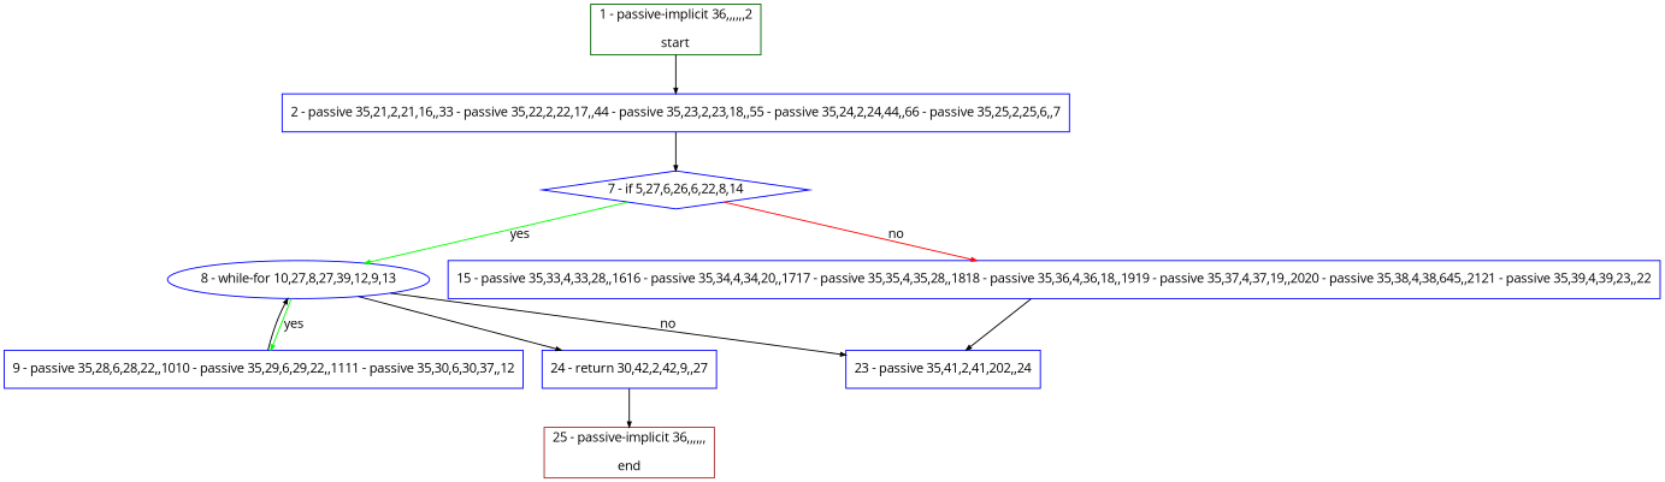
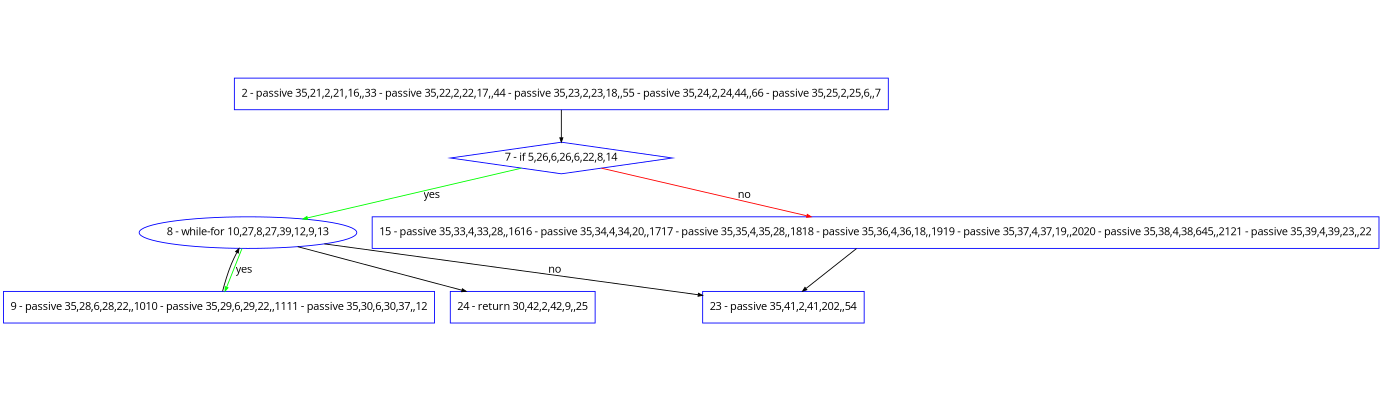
  digraph {
    bgcolor=white
    compound=true
    fillcolor="#FFFFCC"
    fontname="Open Sans"
    fontsize=12
    pack=true
    packmode=clust
    style="rounded,filled"
    node [color="#0000ff" compound=true fillcolor="#ffffff" fixedsize=false fontname="Open Sans" fontsize=12 node_initialized=no shape=box style=filled]
    edge [arrowhead=normal arrowsize=0.5 arrowtail=none color="#000000" compound=true dir=forward fontcolor=black fontname="Open Sans" fontsize=12]
    n1 [label="2 - passive 35,21,2,21,16,,33 - passive 35,22,2,22,17,,44 - passive 35,23,2,23,18,,55 - passive 35,24,2,24,44,,66 - passive 35,25,2,25,6,,7"]
-   n2 [label="7 - if 5,27,6,26,6,22,8,14" shape=diamond]
+   n2 [label="7 - if 5,26,6,26,6,22,8,14" shape=diamond]
    n3 [label="8 - while-for 10,27,8,27,39,12,9,13" shape=oval]
    n4 [label="15 - passive 35,33,4,33,28,,1616 - passive 35,34,4,34,20,,1717 - passive 35,35,4,35,28,,1818 - passive 35,36,4,36,18,,1919 - passive 35,37,4,37,19,,2020 - passive 35,38,4,38,645,,2121 - passive 35,39,4,39,23,,22"]
-   n5 [color="#006400" label="1 - passive-implicit 36,,,,,,2\n\nstart"]
    n6 [label="9 - passive 35,28,6,28,22,,1010 - passive 35,29,6,29,22,,1111 - passive 35,30,6,30,37,,12"]
-   n7 [label="23 - passive 35,41,2,41,202,,24"]
-   n8 [label="24 - return 30,42,2,42,9,,27"]
-   n9 [color="#a52a2a" label="25 - passive-implicit 36,,,,,,\n\nend"]
+   n7 [label="23 - passive 35,41,2,41,202,,54"]
+   n8 [label="24 - return 30,42,2,42,9,,25"]
    n1 -> n2
    n2 -> n3 [color="#00ff00" label=yes]
    n2 -> n4 [color="#ff0000" label=no]
    n3 -> n6 [color="#00ff00" label=yes]
    n3 -> n7 [label=no]
    n3 -> n8
    n4 -> n7
-   n5 -> n1
    n6 -> n3
-   n8 -> n9
  }
